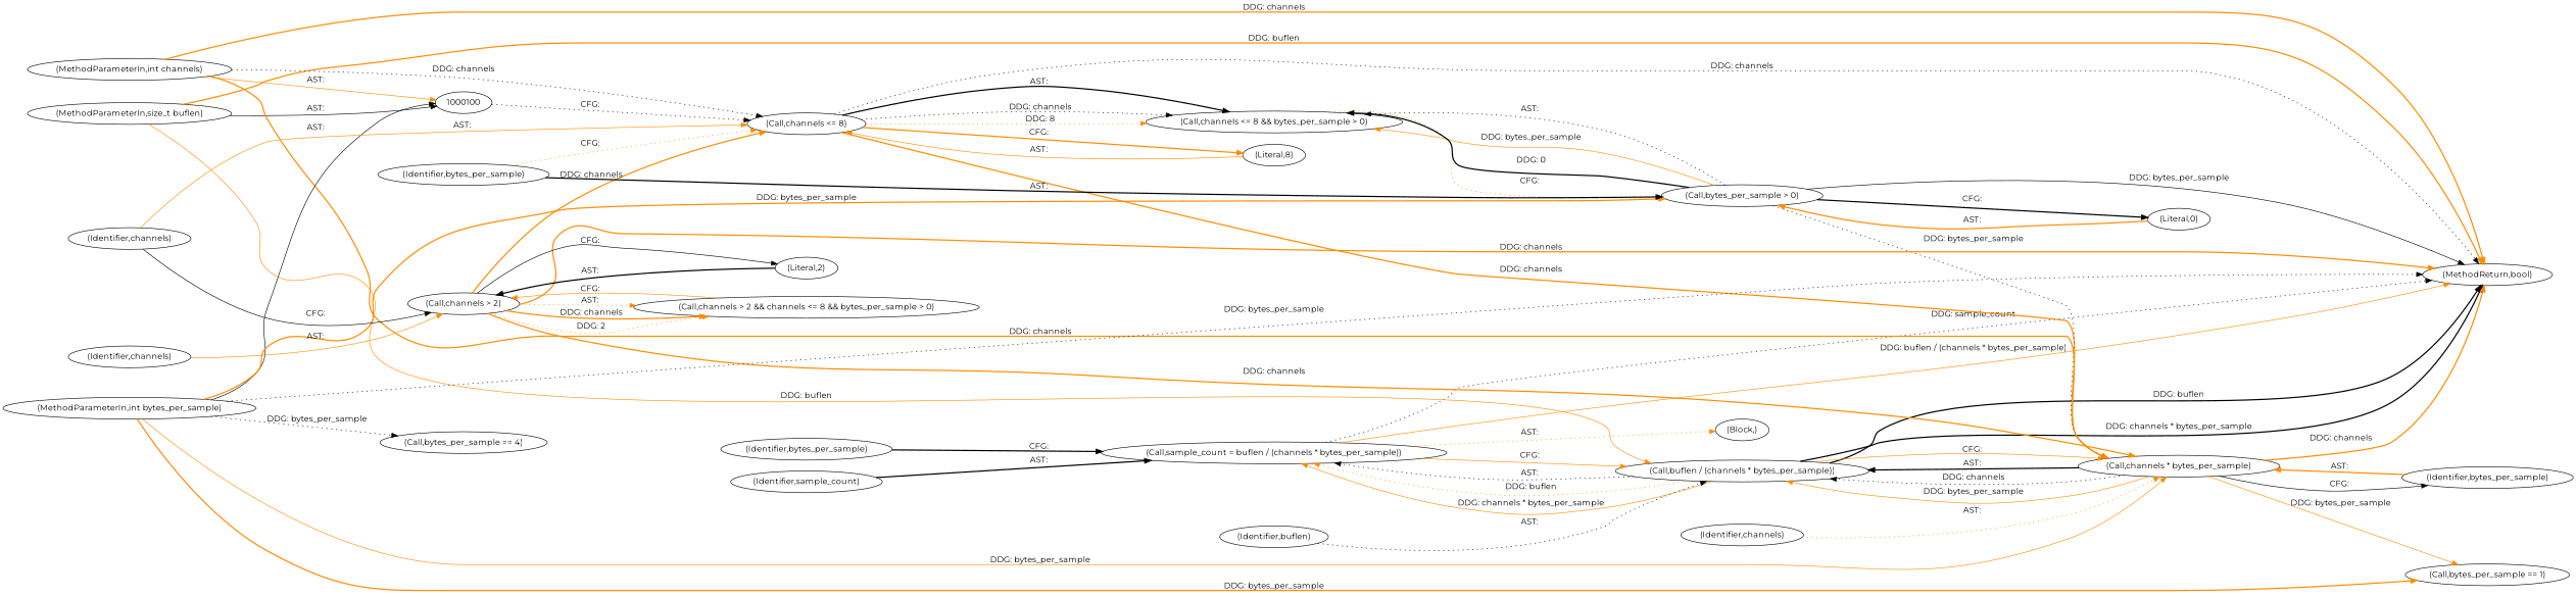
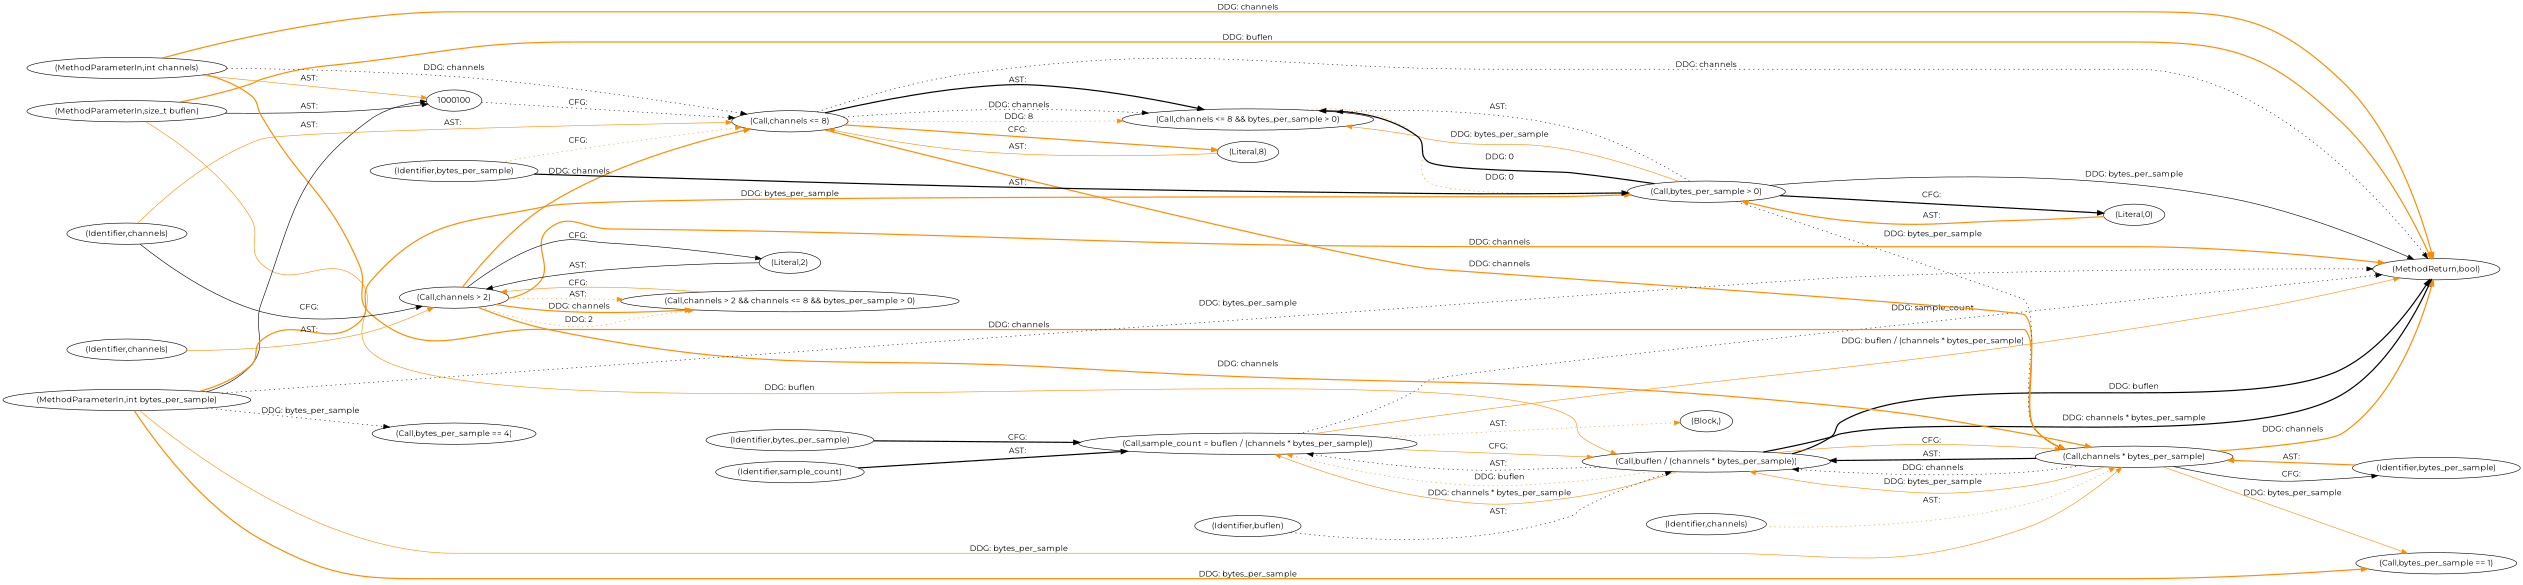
  digraph {
    fontname=Montserrat
    rankdir=LR
    node [fontname=Montserrat]
    edge [color=darkorange fontname=Montserrat style=bold]
    n1 [label="(Call,sample_count = buflen / (channels * bytes_per_sample))"]
    n2 [label="(Call,buflen / (channels * bytes_per_sample))"]
    n3 [label="(Block,)"]
    n4 [label="(MethodReturn,bool)"]
    n5 [label="(Call,channels * bytes_per_sample)"]
    n6 [label="(Call,bytes_per_sample == 1)"]
    n7 [label="(Identifier,bytes_per_sample)"]
    n8 [label="(MethodParameterIn,size_t buflen)"]
    1000100
    n10 [label="(Call,channels <= 8)"]
    n11 [label="(Call,channels <= 8 && bytes_per_sample > 0)"]
    n12 [label="(Literal,8)"]
    n13 [label="(Call,bytes_per_sample > 0)"]
    n14 [label="(Call,channels > 2)"]
    n15 [label="(Call,channels > 2 && channels <= 8 && bytes_per_sample > 0)"]
    n16 [label="(Literal,2)"]
    n17 [label="(MethodParameterIn,int channels)"]
    n18 [label="(Literal,0)"]
    n19 [label="(MethodParameterIn,int bytes_per_sample)"]
    n20 [label="(Call,bytes_per_sample == 4)"]
    n21 [label="(Identifier,channels)"]
    n22 [label="(Identifier,bytes_per_sample)"]
    n23 [label="(Identifier,channels)"]
    n24 [label="(Identifier,buflen)"]
    n25 [label="(Identifier,channels)"]
    n26 [label="(Identifier,sample_count)"]
    n27 [label="(Identifier,bytes_per_sample)"]
    n1 -> n2 [label="CFG: " style=solid]
    n1 -> n3 [label="AST: " style=dotted]
    n1 -> n4 [color=black label="DDG: sample_count" style=dotted]
    n1 -> n4 [label="DDG: buflen / (channels * bytes_per_sample)" style=solid]
    n2 -> n1 [color=black label="AST: " style=dotted]
    n2 -> n1 [label="DDG: buflen" style=dotted]
    n2 -> n1 [label="DDG: channels * bytes_per_sample" style=solid]
    n2 -> n4 [color=black label="DDG: channels * bytes_per_sample"]
    n2 -> n4 [color=black label="DDG: buflen"]
    n2 -> n5 [label="CFG: " style=solid]
    n5 -> n2 [color=black label="AST: "]
    n5 -> n2 [color=black label="DDG: channels" style=dotted]
    n5 -> n2 [label="DDG: bytes_per_sample" style=solid]
    n5 -> n4 [label="DDG: channels"]
    n5 -> n6 [label="DDG: bytes_per_sample" style=solid]
    n5 -> n7 [color=black label="CFG: " style=solid]
    n7 -> n5 [label="AST: "]
    n8 -> n2 [label="DDG: buflen" style=solid]
    n8 -> n4 [label="DDG: buflen"]
    n8 -> 1000100 [color=black label="AST: " style=solid]
    1000100 -> n10 [color=black label="CFG: " style=dotted]
    n10 -> n4 [color=black label="DDG: channels" style=dotted]
    n10 -> n5 [label="DDG: channels"]
    n10 -> n11 [color=black label="AST: "]
    n10 -> n11 [color=black label="DDG: channels" style=dotted]
    n10 -> n11 [label="DDG: 8" style=dotted]
    n10 -> n12 [label="CFG: "]
-   n11 -> n13 [label="CFG: " style=dotted]
+   n11 -> n13 [label="DDG: 0" style=dotted]
    n12 -> n10 [label="AST: " style=solid]
    n13 -> n4 [color=black label="DDG: bytes_per_sample" style=solid]
    n13 -> n5 [color=black label="DDG: bytes_per_sample" style=dotted]
    n13 -> n11 [color=black label="AST: " style=dotted]
    n13 -> n11 [label="DDG: bytes_per_sample" style=solid]
    n13 -> n11 [color=black label="DDG: 0"]
    n13 -> n18 [color=black label="CFG: "]
    n14 -> n4 [label="DDG: channels"]
    n14 -> n5 [label="DDG: channels"]
    n14 -> n10 [label="DDG: channels"]
    n14 -> n15 [label="AST: " style=dotted]
    n14 -> n15 [label="DDG: channels"]
    n14 -> n15 [label="DDG: 2" style=dotted]
    n14 -> n16 [color=black label="CFG: " style=solid]
    n15 -> n14 [label="CFG: " style=solid]
-   n16 -> n14 [color=black label="AST: "]
+   n16 -> n14 [color=black label="AST: " style=solid]
    n17 -> n4 [label="DDG: channels"]
    n17 -> n5 [label="DDG: channels"]
    n17 -> 1000100 [label="AST: " style=solid]
    n17 -> n10 [color=black label="DDG: channels" style=dotted]
    n18 -> n13 [label="AST: "]
    n19 -> n4 [color=black label="DDG: bytes_per_sample" style=dotted]
    n19 -> n5 [label="DDG: bytes_per_sample" style=solid]
    n19 -> n6 [label="DDG: bytes_per_sample"]
    n19 -> 1000100 [color=black label="AST: " style=solid]
    n19 -> n13 [label="DDG: bytes_per_sample"]
    n19 -> n20 [color=black label="DDG: bytes_per_sample" style=dotted]
    n21 -> n10 [label="AST: " style=solid]
    n21 -> n14 [color=black label="CFG: " style=solid]
    n22 -> n10 [label="CFG: " style=dotted]
    n22 -> n13 [color=black label="AST: "]
    n23 -> n14 [label="AST: " style=solid]
    n24 -> n2 [color=black label="AST: " style=dotted]
    n25 -> n5 [label="AST: " style=dotted]
    n26 -> n1 [color=black label="AST: "]
    n27 -> n1 [color=black label="CFG: "]
  }
